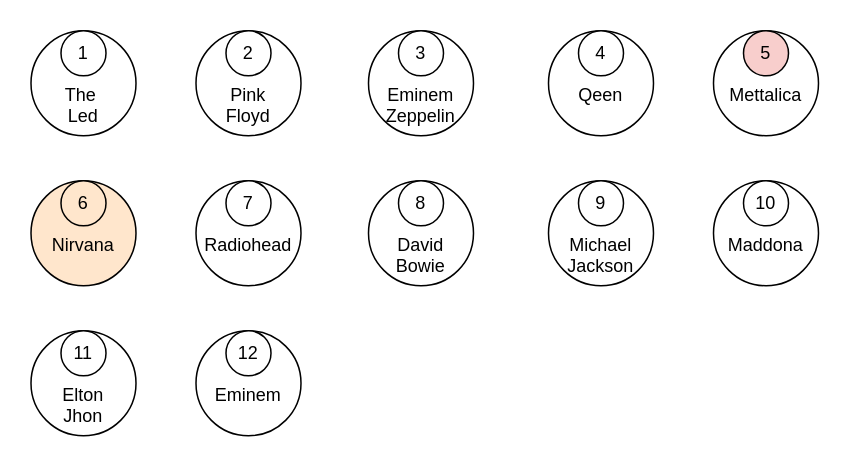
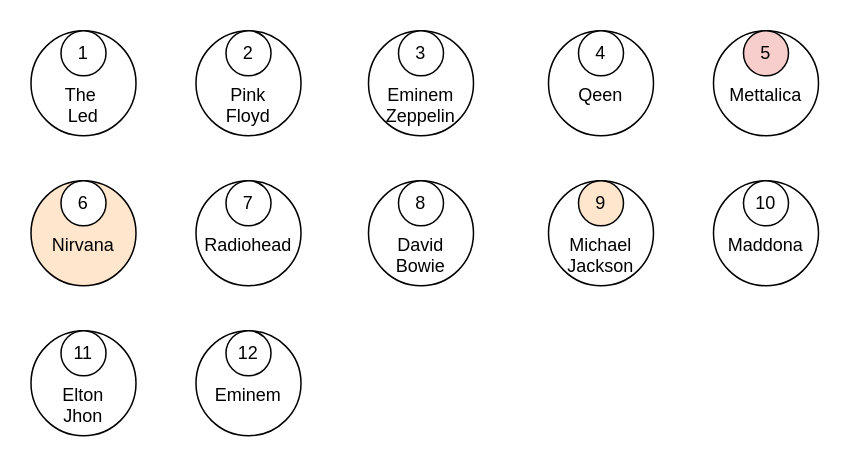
  <mxCell id="0" />
  <mxCell id="1" parent="0" />
  <mxCell id="2" value="&lt;div&gt;&lt;br&gt;&lt;/div&gt;&lt;div&gt;&lt;br&gt;&lt;/div&gt;&lt;div&gt;The&amp;nbsp;&lt;/div&gt;&lt;div&gt;Led&lt;/div&gt;" style="ellipse;whiteSpace=wrap;html=1;aspect=fixed;" parent="1" vertex="1"><mxGeometry x="20" y="20" width="70" height="70" as="geometry" /></mxCell>
  <mxCell id="3" value="&lt;font style=&quot;font-size: 12px;&quot;&gt;1&lt;/font&gt;" style="ellipse;whiteSpace=wrap;html=1;aspect=fixed;" parent="1" vertex="1"><mxGeometry x="40" y="20" width="30" height="30" as="geometry" /></mxCell>
  <mxCell id="4" value="&lt;div&gt;&lt;br&gt;&lt;/div&gt;&lt;div&gt;&lt;br&gt;&lt;/div&gt;&lt;div&gt;Pink&lt;/div&gt;&lt;div&gt;Floyd&lt;/div&gt;" style="ellipse;whiteSpace=wrap;html=1;aspect=fixed;" parent="1" vertex="1"><mxGeometry x="130" y="20" width="70" height="70" as="geometry" /></mxCell>
  <mxCell id="5" value="&lt;font style=&quot;font-size: 12px;&quot;&gt;2&lt;/font&gt;" style="ellipse;whiteSpace=wrap;html=1;aspect=fixed;" parent="1" vertex="1"><mxGeometry x="150" y="20" width="30" height="30" as="geometry" /></mxCell>
  <mxCell id="6" value="&lt;div&gt;&lt;br&gt;&lt;/div&gt;&lt;div&gt;&lt;br&gt;&lt;/div&gt;&lt;div&gt;Eminem Zeppelin&lt;/div&gt;" style="ellipse;whiteSpace=wrap;html=1;aspect=fixed;" parent="1" vertex="1"><mxGeometry x="245" y="20" width="70" height="70" as="geometry" /></mxCell>
  <mxCell id="7" value="&lt;font style=&quot;font-size: 12px;&quot;&gt;3&lt;/font&gt;" style="ellipse;whiteSpace=wrap;html=1;aspect=fixed;" parent="1" vertex="1"><mxGeometry x="265" y="20" width="30" height="30" as="geometry" /></mxCell>
  <mxCell id="8" value="&lt;div&gt;&lt;br&gt;&lt;/div&gt;&lt;div&gt;Qeen&lt;/div&gt;" style="ellipse;whiteSpace=wrap;html=1;aspect=fixed;" parent="1" vertex="1"><mxGeometry x="365" y="20" width="70" height="70" as="geometry" /></mxCell>
  <mxCell id="9" value="&lt;font style=&quot;font-size: 12px;&quot;&gt;4&lt;/font&gt;" style="ellipse;whiteSpace=wrap;html=1;aspect=fixed;" parent="1" vertex="1"><mxGeometry x="385" y="20" width="30" height="30" as="geometry" /></mxCell>
  <mxCell id="10" value="&lt;div&gt;&lt;br&gt;&lt;/div&gt;&lt;div&gt;Mettalica&lt;/div&gt;" style="ellipse;whiteSpace=wrap;html=1;aspect=fixed;" parent="1" vertex="1"><mxGeometry x="475" y="20" width="70" height="70" as="geometry" /></mxCell>
  <mxCell id="11" value="&lt;font style=&quot;font-size: 12px;&quot;&gt;5&lt;/font&gt;" style="ellipse;whiteSpace=wrap;html=1;aspect=fixed;fillColor=#f8cecc;" parent="1" vertex="1"><mxGeometry x="495" y="20" width="30" height="30" as="geometry" /></mxCell>
  <mxCell id="12" value="&lt;div&gt;&lt;br&gt;&lt;/div&gt;&lt;div&gt;Nirvana&lt;/div&gt;" style="ellipse;whiteSpace=wrap;html=1;aspect=fixed;fillColor=#ffe6cc;" parent="1" vertex="1"><mxGeometry x="20" y="120" width="70" height="70" as="geometry" /></mxCell>
- <mxCell id="13" value="&lt;font style=&quot;font-size: 12px;&quot;&gt;6&lt;/font&gt;" style="ellipse;whiteSpace=wrap;html=1;aspect=fixed;fillColor=#ffe6cc;" parent="1" vertex="1"><mxGeometry x="40" y="120" width="30" height="30" as="geometry" /></mxCell>
+ <mxCell id="13" value="&lt;font style=&quot;font-size: 12px;&quot;&gt;6&lt;/font&gt;" style="ellipse;whiteSpace=wrap;html=1;aspect=fixed;" parent="1" vertex="1"><mxGeometry x="40" y="120" width="30" height="30" as="geometry" /></mxCell>
  <mxCell id="14" value="&lt;div&gt;&lt;br&gt;&lt;/div&gt;&lt;div&gt;Radiohead&lt;/div&gt;" style="ellipse;whiteSpace=wrap;html=1;aspect=fixed;" parent="1" vertex="1"><mxGeometry x="130" y="120" width="70" height="70" as="geometry" /></mxCell>
  <mxCell id="15" value="&lt;font style=&quot;font-size: 12px;&quot;&gt;7&lt;/font&gt;" style="ellipse;whiteSpace=wrap;html=1;aspect=fixed;" parent="1" vertex="1"><mxGeometry x="150" y="120" width="30" height="30" as="geometry" /></mxCell>
  <mxCell id="16" value="&lt;div&gt;&lt;br&gt;&lt;/div&gt;&lt;div&gt;&lt;br&gt;&lt;/div&gt;&lt;div&gt;David&lt;/div&gt;&lt;div&gt;Bowie&lt;/div&gt;" style="ellipse;whiteSpace=wrap;html=1;aspect=fixed;" parent="1" vertex="1"><mxGeometry x="245" y="120" width="70" height="70" as="geometry" /></mxCell>
  <mxCell id="17" value="&lt;font style=&quot;font-size: 12px;&quot;&gt;8&lt;/font&gt;" style="ellipse;whiteSpace=wrap;html=1;aspect=fixed;" parent="1" vertex="1"><mxGeometry x="265" y="120" width="30" height="30" as="geometry" /></mxCell>
  <mxCell id="18" value="&lt;div&gt;&lt;br&gt;&lt;/div&gt;&lt;div&gt;&lt;br&gt;&lt;/div&gt;&lt;div&gt;Michael&lt;/div&gt;&lt;div&gt;Jackson&lt;/div&gt;" style="ellipse;whiteSpace=wrap;html=1;aspect=fixed;" parent="1" vertex="1"><mxGeometry x="365" y="120" width="70" height="70" as="geometry" /></mxCell>
- <mxCell id="19" value="&lt;font style=&quot;font-size: 12px;&quot;&gt;9&lt;/font&gt;" style="ellipse;whiteSpace=wrap;html=1;aspect=fixed;" parent="1" vertex="1"><mxGeometry x="385" y="120" width="30" height="30" as="geometry" /></mxCell>
+ <mxCell id="19" value="&lt;font style=&quot;font-size: 12px;&quot;&gt;9&lt;/font&gt;" style="ellipse;whiteSpace=wrap;html=1;aspect=fixed;fillColor=#ffe6cc;" parent="1" vertex="1"><mxGeometry x="385" y="120" width="30" height="30" as="geometry" /></mxCell>
  <mxCell id="20" value="&lt;div&gt;&lt;br&gt;&lt;/div&gt;&lt;div&gt;Maddona&lt;/div&gt;" style="ellipse;whiteSpace=wrap;html=1;aspect=fixed;" parent="1" vertex="1"><mxGeometry x="475" y="120" width="70" height="70" as="geometry" /></mxCell>
  <mxCell id="21" value="&lt;font style=&quot;font-size: 12px;&quot;&gt;10&lt;/font&gt;" style="ellipse;whiteSpace=wrap;html=1;aspect=fixed;" parent="1" vertex="1"><mxGeometry x="495" y="120" width="30" height="30" as="geometry" /></mxCell>
  <mxCell id="22" value="&lt;div&gt;&lt;br&gt;&lt;/div&gt;&lt;div&gt;&lt;br&gt;&lt;/div&gt;&lt;div&gt;Elton&lt;/div&gt;&lt;div&gt;Jhon&lt;/div&gt;" style="ellipse;whiteSpace=wrap;html=1;aspect=fixed;" parent="1" vertex="1"><mxGeometry x="20" y="220" width="70" height="70" as="geometry" /></mxCell>
  <mxCell id="23" value="&lt;font style=&quot;font-size: 12px;&quot;&gt;11&lt;/font&gt;" style="ellipse;whiteSpace=wrap;html=1;aspect=fixed;" parent="1" vertex="1"><mxGeometry x="40" y="220" width="30" height="30" as="geometry" /></mxCell>
  <mxCell id="24" value="&lt;div&gt;&lt;br&gt;&lt;/div&gt;&lt;div&gt;Eminem&lt;/div&gt;" style="ellipse;whiteSpace=wrap;html=1;aspect=fixed;" parent="1" vertex="1"><mxGeometry x="130" y="220" width="70" height="70" as="geometry" /></mxCell>
  <mxCell id="25" value="&lt;font style=&quot;font-size: 12px;&quot;&gt;12&lt;/font&gt;" style="ellipse;whiteSpace=wrap;html=1;aspect=fixed;" parent="1" vertex="1"><mxGeometry x="150" y="220" width="30" height="30" as="geometry" /></mxCell>
